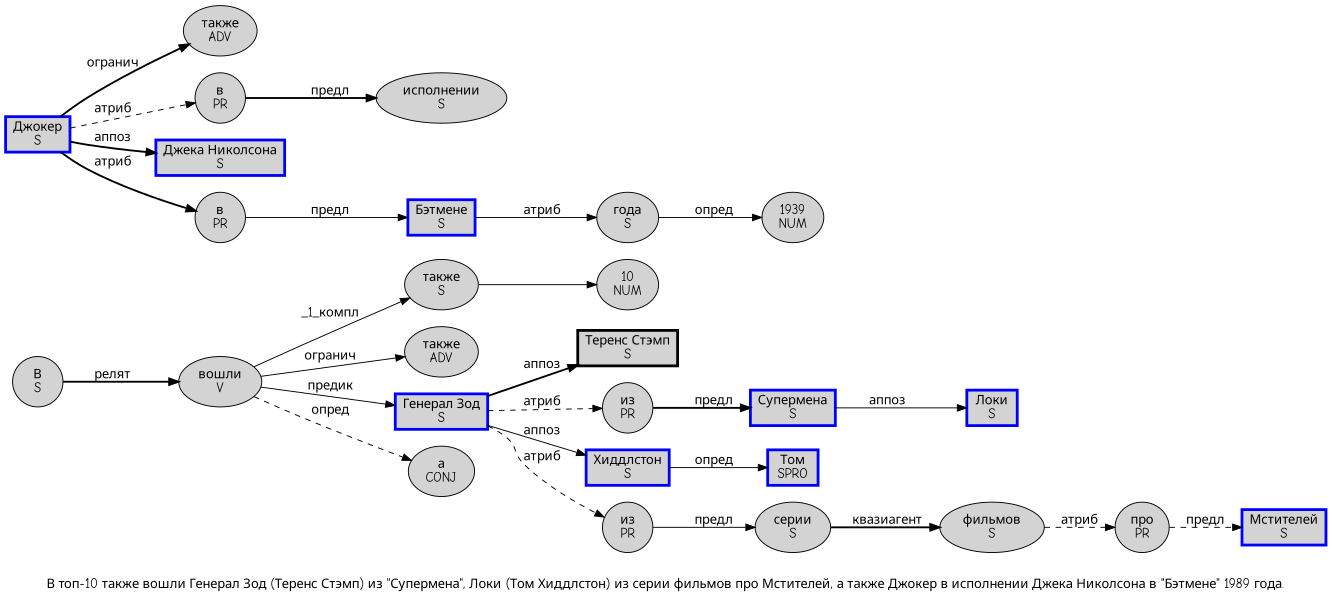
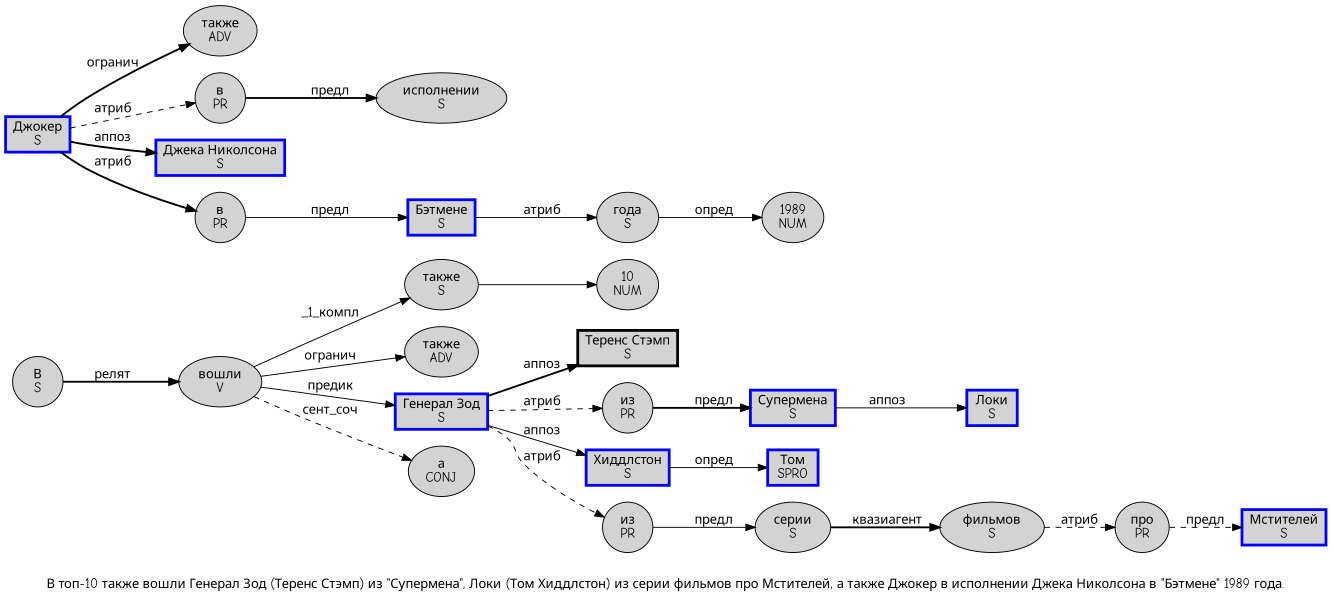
  digraph {
    fontname="Comic Neue"
    label="В топ-10 также вошли Генерал Зод (Теренс Стэмп) из \"Супермена\", Локи (Том Хиддлстон) из серии фильмов про Мстителей, а также Джокер в исполнении Джека Николсона в \"Бэтмене\" 1989 года."
    rankdir=LR
    node [fillcolor=lightgray fontname="Comic Neue" penwidth=1 shape=ellipse style=filled]
    edge [fontname="Comic Neue" style=solid]
    n1 [label="В\nS"]
    n2 [label="вошли\nV"]
    n3 [label="также\nS"]
    n4 [label="также\nADV"]
    n5 [color=blue label="Генерал Зод\nS" penwidth=3 shape=box]
    n6 [label="а\nCONJ"]
    n7 [label="10\nNUM"]
    n8 [color=black label="Теренс Стэмп\nS" penwidth=3 shape=box]
    n9 [label="из\nPR"]
    n10 [color=blue label="Хиддлстон\nS" penwidth=3 shape=box]
    n11 [label="из\nPR"]
    n12 [color=blue label="Супермена\nS" penwidth=3 shape=box]
    n13 [color=blue label="Том\nSPRO" penwidth=3 shape=box]
    n14 [label="серии\nS"]
    n15 [color=blue label="Локи\nS" penwidth=3 shape=box]
    n16 [label="фильмов\nS"]
    n17 [label="про\nPR"]
    n18 [color=blue label="Мстителей\nS" penwidth=3 shape=box]
    n19 [label="также\nADV"]
    n20 [color=blue label="Джокер\nS" penwidth=3 shape=box]
    n21 [label="в\nPR"]
    n22 [color=blue label="Джека Николсона\nS" penwidth=3 shape=box]
    n23 [label="в\nPR"]
    n24 [label="исполнении\nS"]
    n25 [color=blue label="Бэтмене\nS" penwidth=3 shape=box]
    n26 [label="года\nS"]
-   n27 [label="1939\nNUM"]
+   n27 [label="1989\nNUM"]
    n1 -> n2 [label="релят" style=bold]
    n2 -> n3 [label="_1_компл"]
    n2 -> n4 [label="огранич"]
    n2 -> n5 [label="предик"]
-   n2 -> n6 [label="опред" style=dashed]
+   n2 -> n6 [label="сент_соч" style=dashed]
    n3 -> n7
    n5 -> n8 [label="аппоз" style=bold]
    n5 -> n9 [label="атриб" style=dashed]
    n5 -> n10 [label="аппоз"]
    n5 -> n11 [label="атриб" style=dashed]
    n9 -> n12 [label="предл" style=bold]
    n10 -> n13 [label="опред"]
    n11 -> n14 [label="предл"]
    n12 -> n15 [label="аппоз"]
    n14 -> n16 [label="квазиагент" style=bold]
    n16 -> n17 [label="атриб" style=dashed]
    n17 -> n18 [label="предл" style=dashed]
    n20 -> n19 [label="огранич" style=bold]
    n20 -> n21 [label="атриб" style=dashed]
    n20 -> n22 [label="аппоз" style=bold]
    n20 -> n23 [label="атриб" style=bold]
    n21 -> n24 [label="предл" style=bold]
    n23 -> n25 [label="предл"]
    n25 -> n26 [label="атриб"]
    n26 -> n27 [label="опред"]
  }
